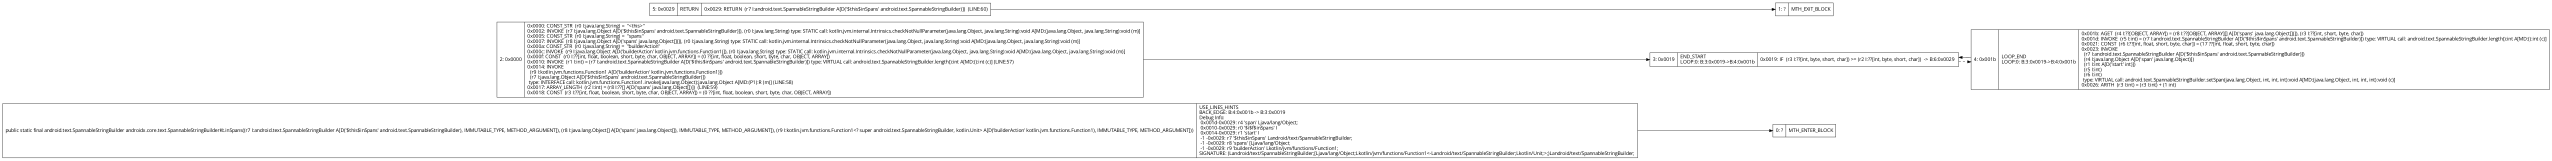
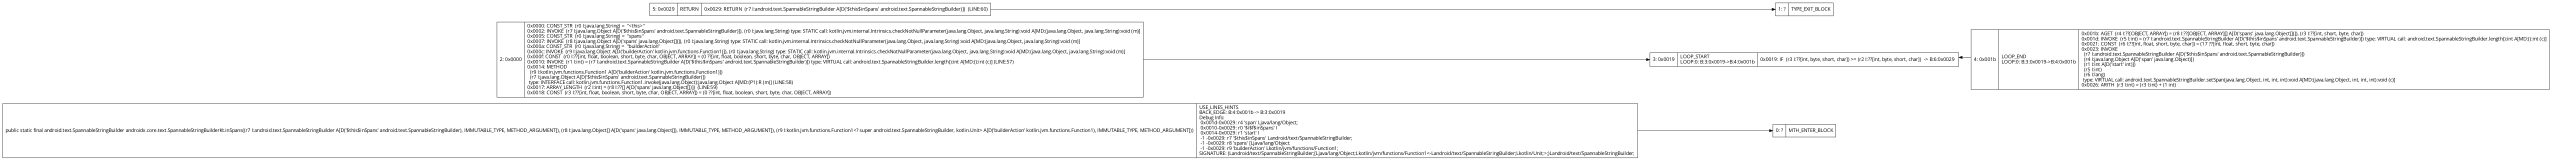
  digraph {
    fontname="Open Sans"
    rankdir=LR
    node [fontname="Open Sans" shape=record]
    edge [fontname="Open Sans"]
    n1 [label="{0\:\ ?|MTH_ENTER_BLOCK\l}"]
-   n2 [label="{2\:\ 0x0000|0x0000: CONST_STR  (r0 I:java.lang.String) =  \"\<this\>\" \l0x0002: INVOKE  (r7 I:java.lang.Object A[D('$this$inSpans' android.text.SpannableStringBuilder)]), (r0 I:java.lang.String) type: STATIC call: kotlin.jvm.internal.Intrinsics.checkNotNullParameter(java.lang.Object, java.lang.String):void A[MD:(java.lang.Object, java.lang.String):void (m)]\l0x0005: CONST_STR  (r0 I:java.lang.String) =  \"spans\" \l0x0007: INVOKE  (r8 I:java.lang.Object A[D('spans' java.lang.Object[])]), (r0 I:java.lang.String) type: STATIC call: kotlin.jvm.internal.Intrinsics.checkNotNullParameter(java.lang.Object, java.lang.String):void A[MD:(java.lang.Object, java.lang.String):void (m)]\l0x000a: CONST_STR  (r0 I:java.lang.String) =  \"builderAction\" \l0x000c: INVOKE  (r9 I:java.lang.Object A[D('builderAction' kotlin.jvm.functions.Function1)]), (r0 I:java.lang.String) type: STATIC call: kotlin.jvm.internal.Intrinsics.checkNotNullParameter(java.lang.Object, java.lang.String):void A[MD:(java.lang.Object, java.lang.String):void (m)]\l0x000f: CONST  (r0 I:??[int, float, boolean, short, byte, char, OBJECT, ARRAY]) = (0 ??[int, float, boolean, short, byte, char, OBJECT, ARRAY]) \l0x0010: INVOKE  (r1 I:int) = (r7 I:android.text.SpannableStringBuilder A[D('$this$inSpans' android.text.SpannableStringBuilder)]) type: VIRTUAL call: android.text.SpannableStringBuilder.length():int A[MD:():int (c)] (LINE:57)\l0x0014: INVOKE  \l  (r9 I:kotlin.jvm.functions.Function1 A[D('builderAction' kotlin.jvm.functions.Function1)])\l  (r7 I:java.lang.Object A[D('$this$inSpans' android.text.SpannableStringBuilder)])\l type: INTERFACE call: kotlin.jvm.functions.Function1.invoke(java.lang.Object):java.lang.Object A[MD:(P1):R (m)] (LINE:58)\l0x0017: ARRAY_LENGTH  (r2 I:int) = (r8 I:??[] A[D('spans' java.lang.Object[])])  (LINE:59)\l0x0018: CONST  (r3 I:??[int, float, boolean, short, byte, char, OBJECT, ARRAY]) = (0 ??[int, float, boolean, short, byte, char, OBJECT, ARRAY]) \l}"]
-   n3 [label="{3\:\ 0x0019|END_START\lLOOP:0: B:3:0x0019\-\>B:4:0x001b\l|0x0019: IF  (r3 I:??[int, byte, short, char]) \>= (r2 I:??[int, byte, short, char])  \-\> B:6:0x0029 \l}"]
-   n4 [label="{4\:\ 0x001b|LOOP_END\lLOOP:0: B:3:0x0019\-\>B:4:0x001b\l|0x001b: AGET  (r4 I:??[OBJECT, ARRAY]) = (r8 I:??[OBJECT, ARRAY][] A[D('spans' java.lang.Object[])]), (r3 I:??[int, short, byte, char]) \l0x001d: INVOKE  (r5 I:int) = (r7 I:android.text.SpannableStringBuilder A[D('$this$inSpans' android.text.SpannableStringBuilder)]) type: VIRTUAL call: android.text.SpannableStringBuilder.length():int A[MD:():int (c)]\l0x0021: CONST  (r6 I:??[int, float, short, byte, char]) = (17 ??[int, float, short, byte, char]) \l0x0023: INVOKE  \l  (r7 I:android.text.SpannableStringBuilder A[D('$this$inSpans' android.text.SpannableStringBuilder)])\l  (r4 I:java.lang.Object A[D('span' java.lang.Object)])\l  (r1 I:int A[D('start' int)])\l  (r5 I:int)\l  (r6 I:int)\l type: VIRTUAL call: android.text.SpannableStringBuilder.setSpan(java.lang.Object, int, int, int):void A[MD:(java.lang.Object, int, int, int):void (c)]\l0x0026: ARITH  (r3 I:int) = (r3 I:int) + (1 int) \l}"]
+   n2 [label="{2\:\ 0x0000|0x0000: CONST_STR  (r0 I:java.lang.String) =  \"\<this\>\" \l0x0002: INVOKE  (r7 I:java.lang.Object A[D('$this$inSpans' android.text.SpannableStringBuilder)]), (r0 I:java.lang.String) type: STATIC call: kotlin.jvm.internal.Intrinsics.checkNotNullParameter(java.lang.Object, java.lang.String):void A[MD:(java.lang.Object, java.lang.String):void (m)]\l0x0005: CONST_STR  (r0 I:java.lang.String) =  \"spans\" \l0x0007: INVOKE  (r8 I:java.lang.Object A[D('spans' java.lang.Object[])]), (r0 I:java.lang.String) type: STATIC call: kotlin.jvm.internal.Intrinsics.checkNotNullParameter(java.lang.Object, java.lang.String):void A[MD:(java.lang.Object, java.lang.String):void (m)]\l0x000a: CONST_STR  (r0 I:java.lang.String) =  \"builderAction\" \l0x000c: INVOKE  (r9 I:java.lang.Object A[D('builderAction' kotlin.jvm.functions.Function1)]), (r0 I:java.lang.String) type: STATIC call: kotlin.jvm.internal.Intrinsics.checkNotNullParameter(java.lang.Object, java.lang.String):void A[MD:(java.lang.Object, java.lang.String):void (m)]\l0x000f: CONST  (r0 I:??[int, float, boolean, short, byte, char, OBJECT, ARRAY]) = (0 ??[int, float, boolean, short, byte, char, OBJECT, ARRAY]) \l0x0010: INVOKE  (r1 I:int) = (r7 I:android.text.SpannableStringBuilder A[D('$this$inSpans' android.text.SpannableStringBuilder)]) type: VIRTUAL call: android.text.SpannableStringBuilder.length():int A[MD:():int (c)] (LINE:57)\l0x0014: METHOD  \l  (r9 I:kotlin.jvm.functions.Function1 A[D('builderAction' kotlin.jvm.functions.Function1)])\l  (r7 I:java.lang.Object A[D('$this$inSpans' android.text.SpannableStringBuilder)])\l type: INTERFACE call: kotlin.jvm.functions.Function1.invoke(java.lang.Object):java.lang.Object A[MD:(P1):R (m)] (LINE:58)\l0x0017: ARRAY_LENGTH  (r2 I:int) = (r8 I:??[] A[D('spans' java.lang.Object[])])  (LINE:59)\l0x0018: CONST  (r3 I:??[int, float, boolean, short, byte, char, OBJECT, ARRAY]) = (0 ??[int, float, boolean, short, byte, char, OBJECT, ARRAY]) \l}"]
+   n3 [label="{3\:\ 0x0019|LOOP_START\lLOOP:0: B:3:0x0019\-\>B:4:0x001b\l|0x0019: IF  (r3 I:??[int, byte, short, char]) \>= (r2 I:??[int, byte, short, char])  \-\> B:6:0x0029 \l}"]
+   n4 [label="{4\:\ 0x001b|LOOP_END\lLOOP:0: B:3:0x0019\-\>B:4:0x001b\l|0x001b: AGET  (r4 I:??[OBJECT, ARRAY]) = (r8 I:??[OBJECT, ARRAY][] A[D('spans' java.lang.Object[])]), (r3 I:??[int, short, byte, char]) \l0x001d: INVOKE  (r5 I:int) = (r7 I:android.text.SpannableStringBuilder A[D('$this$inSpans' android.text.SpannableStringBuilder)]) type: VIRTUAL call: android.text.SpannableStringBuilder.length():int A[MD:():int (c)]\l0x0021: CONST  (r6 I:??[int, float, short, byte, char]) = (17 ??[int, float, short, byte, char]) \l0x0023: INVOKE  \l  (r7 I:android.text.SpannableStringBuilder A[D('$this$inSpans' android.text.SpannableStringBuilder)])\l  (r4 I:java.lang.Object A[D('span' java.lang.Object)])\l  (r1 I:int A[D('start' int)])\l  (r5 I:int)\l  (r6 I:lang)\l type: VIRTUAL call: android.text.SpannableStringBuilder.setSpan(java.lang.Object, int, int, int):void A[MD:(java.lang.Object, int, int, int):void (c)]\l0x0026: ARITH  (r3 I:int) = (r3 I:int) + (1 int) \l}"]
    n5 [label="{5\:\ 0x0029|RETURN\l|0x0029: RETURN  (r7 I:android.text.SpannableStringBuilder A[D('$this$inSpans' android.text.SpannableStringBuilder)])  (LINE:60)\l}"]
-   n6 [label="{1\:\ ?|MTH_EXIT_BLOCK\l}"]
+   n6 [label="{1\:\ ?|TYPE_EXIT_BLOCK\l}"]
    n7 [label="{public static final android.text.SpannableStringBuilder androidx.core.text.SpannableStringBuilderKt.inSpans((r7 I:android.text.SpannableStringBuilder A[D('$this$inSpans' android.text.SpannableStringBuilder), IMMUTABLE_TYPE, METHOD_ARGUMENT]), (r8 I:java.lang.Object[] A[D('spans' java.lang.Object[]), IMMUTABLE_TYPE, METHOD_ARGUMENT]), (r9 I:kotlin.jvm.functions.Function1\<? super android.text.SpannableStringBuilder, kotlin.Unit\> A[D('builderAction' kotlin.jvm.functions.Function1), IMMUTABLE_TYPE, METHOD_ARGUMENT]))  | USE_LINES_HINTS\lBACK_EDGE: B:4:0x001b \-\> B:3:0x0019\lDebug Info:\l  0x001d\-0x0029: r4 'span' Ljava\/lang\/Object;\l  0x0010\-0x0029: r0 '$i$f$inSpans' I\l  0x0014\-0x0029: r1 'start' I\l  \-1 \-0x0029: r7 '$this$inSpans' Landroid\/text\/SpannableStringBuilder;\l  \-1 \-0x0029: r8 'spans' [Ljava\/lang\/Object;\l  \-1 \-0x0029: r9 'builderAction' Lkotlin\/jvm\/functions\/Function1;\lSIGNATURE: (Landroid\/text\/SpannableStringBuilder;[Ljava\/lang\/Object;Lkotlin\/jvm\/functions\/Function1\<\-Landroid\/text\/SpannableStringBuilder;Lkotlin\/Unit;\>;)Landroid\/text\/SpannableStringBuilder;\l}"]
    n2 -> n3
-   n3 -> n4 [style=dashed]
    n4 -> n3
    n5 -> n6
    n7 -> n1
  }
